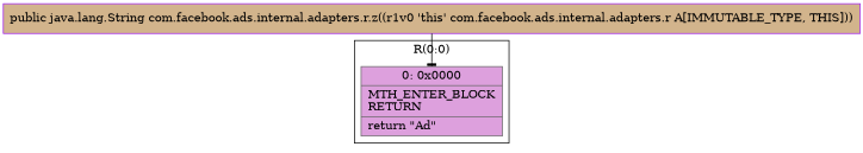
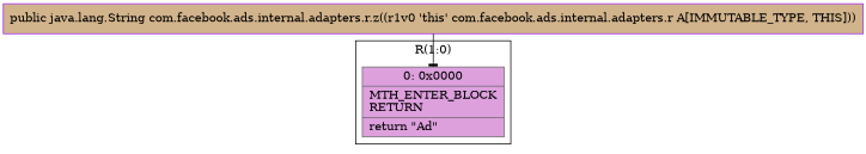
  digraph {
    node [shape=record style=filled]
    n1 [color=gray40 label="{0\:\ 0x0000|MTH_ENTER_BLOCK\lRETURN\l|return \"Ad\"\l}" fillcolor=plum]
    n2 [label="{public java.lang.String com.facebook.ads.internal.adapters.r.z((r1v0 'this' com.facebook.ads.internal.adapters.r A[IMMUTABLE_TYPE, THIS])) }" fillcolor=tan color=purple]
    subgraph cluster_1 {
-     label="R(0:0)"
+     label="R(1:0)"
      n1
    }
    n2 -> n1 [arrowhead=tee]
  }
